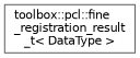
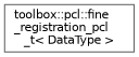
  digraph {
    rankdir=LR
-   n1 [color=grey40 fillcolor=white fontname=Helvetica fontsize=10 height=0.2 label="toolbox::pcl::fine\l_registration_result\l_t\< DataType \>" shape=box style=filled width=0.4]
+   n1 [color=grey40 fillcolor=white fontname=Helvetica fontsize=10 height=0.2 label="toolbox::pcl::fine\l_registration_pcl\l_t\< DataType \>" shape=box style=filled width=0.4]
  }
